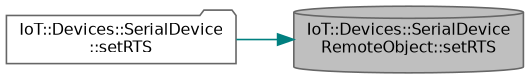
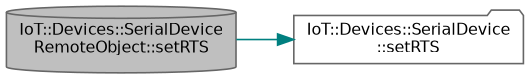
  digraph {
    rankdir=LR
    node [color=gray40 fontname=Helvetica fontsize=10 style=filled]
    n1 [fillcolor=grey75 fontcolor=black height=0.2 label="IoT::Devices::SerialDevice\lRemoteObject::setRTS" shape=cylinder width=0.4]
    n2 [fillcolor=white height=0.2 label="IoT::Devices::SerialDevice\l::setRTS" shape=folder width=0.4]
-   n2 -> n1 [color=teal fontname=Helvetica fontsize=10 labelfontname=Helvetica labelfontsize=10 style=solid]
+   n1 -> n2 [color=teal fontname=Helvetica fontsize=10 labelfontname=Helvetica labelfontsize=10 style=solid]
  }
